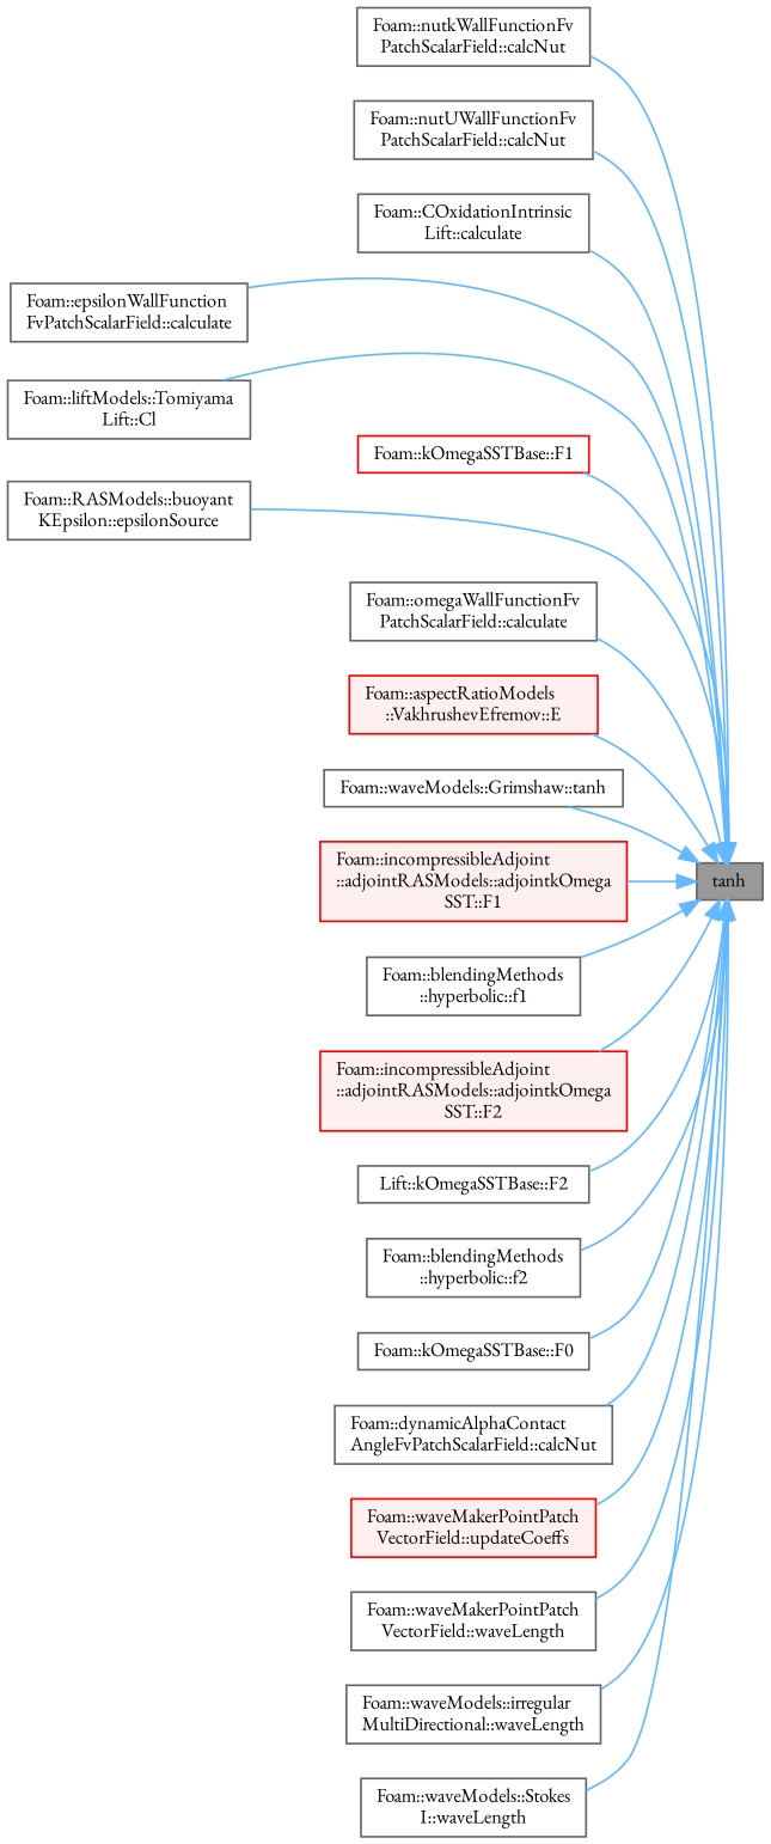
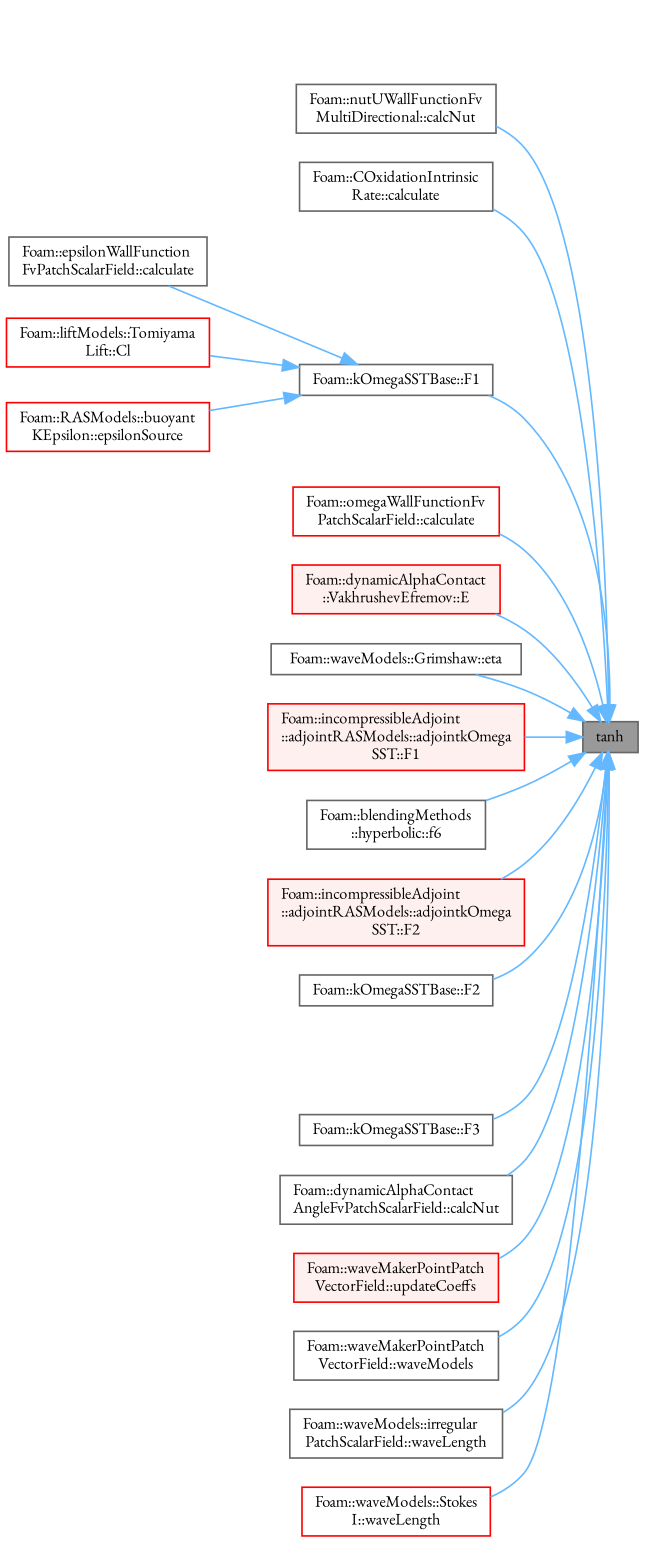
  digraph {
    fontname="EB Garamond"
    rankdir=RL
    node [color=grey40 fillcolor=white fontname="EB Garamond" fontsize=10 shape=box style=filled]
    edge [color=steelblue1 dir=back fontname="EB Garamond" fontsize=10 labelfontname=Helvetica labelfontsize=10 style=solid]
    n1 [color=gray40 fillcolor=grey60 fontcolor=black height=0.2 label=tanh width=0.4]
-   n2 [height=0.2 label="Foam::nutkWallFunctionFv\lPatchScalarField::calcNut" width=0.4]
-   n3 [height=0.2 label="Foam::nutUWallFunctionFv\lPatchScalarField::calcNut" width=0.4]
-   n4 [height=0.2 label="Foam::COxidationIntrinsic\lLift::calculate" width=0.4]
+   n3 [height=0.2 label="Foam::nutUWallFunctionFv\lMultiDirectional::calcNut" width=0.4]
+   n4 [height=0.2 label="Foam::COxidationIntrinsic\lRate::calculate" width=0.4]
    n5 [height=0.2 label="Foam::epsilonWallFunction\lFvPatchScalarField::calculate" width=0.4]
-   n6 [height=0.2 label="Foam::omegaWallFunctionFv\lPatchScalarField::calculate" width=0.4]
-   n7 [height=0.2 label="Foam::liftModels::Tomiyama\lLift::Cl" width=0.4]
-   n8 [color=red fillcolor="#FFF0F0" height=0.2 label="Foam::aspectRatioModels\l::VakhrushevEfremov::E" width=0.4]
-   n9 [height=0.2 label="Foam::RASModels::buoyant\lKEpsilon::epsilonSource" width=0.4]
-   n10 [height=0.2 label="Foam::waveModels::Grimshaw::tanh" width=0.4]
+   n6 [color=red height=0.2 label="Foam::omegaWallFunctionFv\lPatchScalarField::calculate" width=0.4]
+   n7 [color=red height=0.2 label="Foam::liftModels::Tomiyama\lLift::Cl" width=0.4]
+   n8 [color=red fillcolor="#FFF0F0" height=0.2 label="Foam::dynamicAlphaContact\l::VakhrushevEfremov::E" width=0.4]
+   n9 [color=red height=0.2 label="Foam::RASModels::buoyant\lKEpsilon::epsilonSource" width=0.4]
+   n10 [height=0.2 label="Foam::waveModels::Grimshaw::eta" width=0.4]
    n11 [color=red fillcolor="#FFF0F0" height=0.2 label="Foam::incompressibleAdjoint\l::adjointRASModels::adjointkOmega\lSST::F1" width=0.4]
-   n12 [height=0.2 label="Foam::blendingMethods\l::hyperbolic::f1" width=0.4]
-   n13 [color=red height=0.2 label="Foam::kOmegaSSTBase::F1" width=0.4]
+   n12 [height=0.2 label="Foam::blendingMethods\l::hyperbolic::f6" width=0.4]
+   n13 [height=0.2 label="Foam::kOmegaSSTBase::F1" width=0.4]
    n14 [color=red fillcolor="#FFF0F0" height=0.2 label="Foam::incompressibleAdjoint\l::adjointRASModels::adjointkOmega\lSST::F2" width=0.4]
-   n15 [height=0.2 label="Lift::kOmegaSSTBase::F2" width=0.4]
-   n16 [height=0.2 label="Foam::blendingMethods\l::hyperbolic::f2" width=0.4]
-   n17 [height=0.2 label="Foam::kOmegaSSTBase::F0" width=0.4]
+   n15 [height=0.2 label="Foam::kOmegaSSTBase::F2" width=0.4]
+   n17 [height=0.2 label="Foam::kOmegaSSTBase::F3" width=0.4]
    n18 [height=0.2 label="Foam::dynamicAlphaContact\lAngleFvPatchScalarField::calcNut" width=0.4]
    n19 [color=red fillcolor="#FFF0F0" height=0.2 label="Foam::waveMakerPointPatch\lVectorField::updateCoeffs" width=0.4]
-   n20 [height=0.2 label="Foam::waveMakerPointPatch\lVectorField::waveLength" width=0.4]
-   n21 [height=0.2 label="Foam::waveModels::irregular\lMultiDirectional::waveLength" width=0.4]
-   n22 [height=0.2 label="Foam::waveModels::Stokes\lI::waveLength" width=0.4]
-   n1 -> n2
+   n20 [height=0.2 label="Foam::waveMakerPointPatch\lVectorField::waveModels" width=0.4]
+   n21 [height=0.2 label="Foam::waveModels::irregular\lPatchScalarField::waveLength" width=0.4]
+   n22 [color=red height=0.2 label="Foam::waveModels::Stokes\lI::waveLength" width=0.4]
    n1 -> n3
    n1 -> n4
-   n1 -> n5
+   n13 -> n5
    n1 -> n6
-   n1 -> n7
+   n13 -> n7
    n1 -> n8
-   n1 -> n9
+   n13 -> n9
    n1 -> n10
    n1 -> n11
    n1 -> n12
    n1 -> n13
    n1 -> n14
    n1 -> n15
-   n1 -> n16
    n1 -> n17
    n1 -> n18
    n1 -> n19
    n1 -> n20
    n1 -> n21
    n1 -> n22
  }
